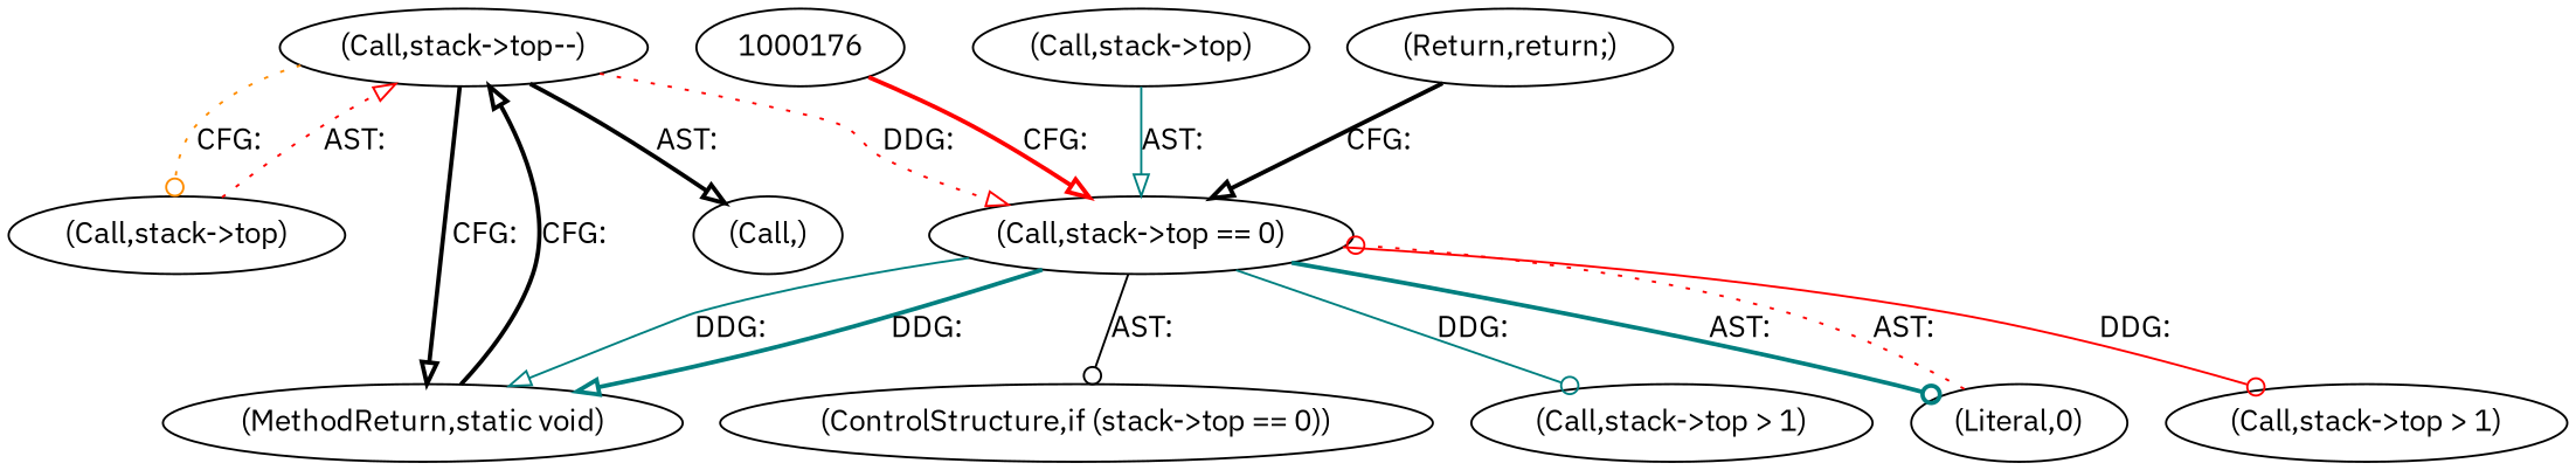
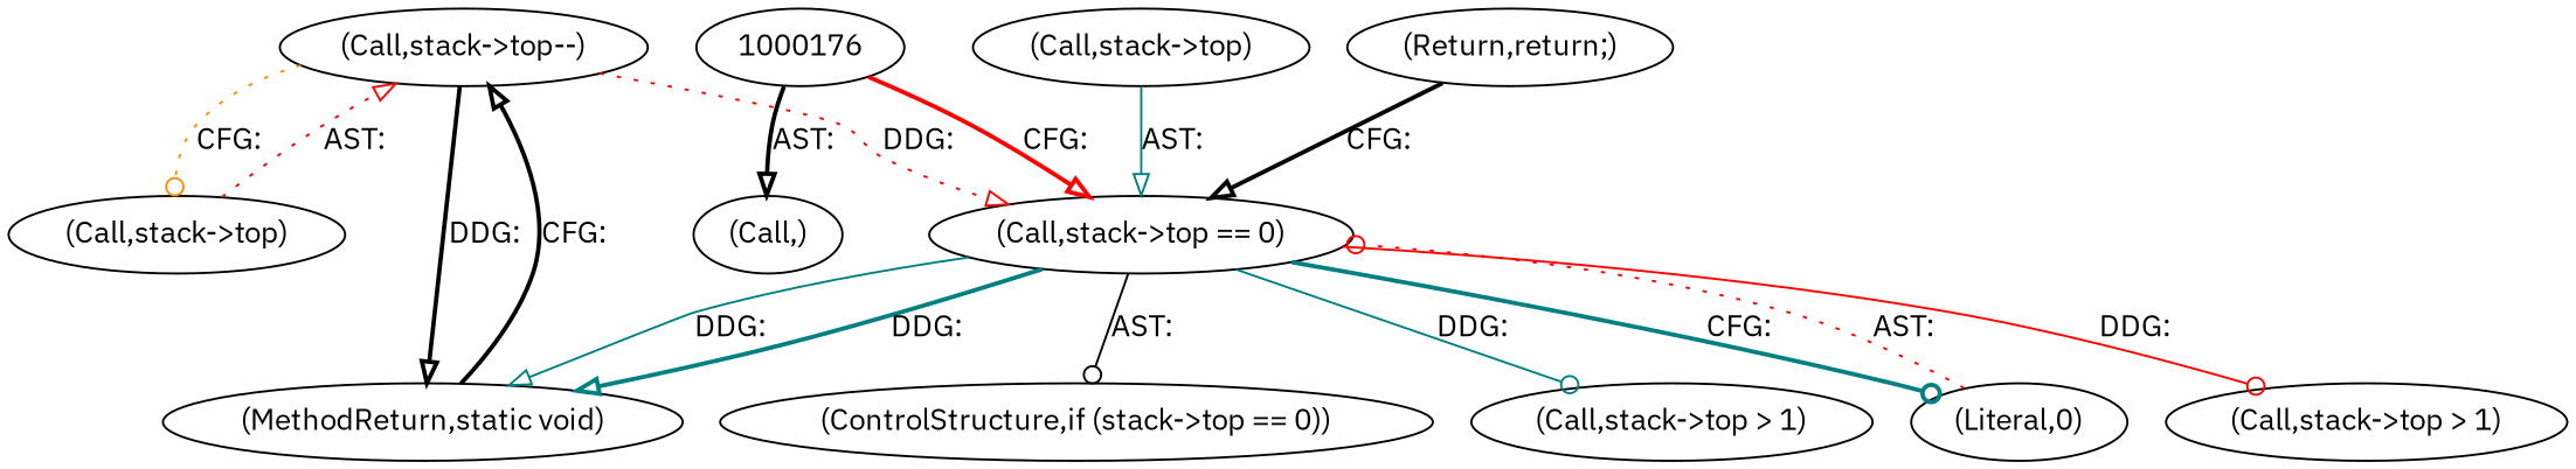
  digraph {
    fontname="IBM Plex Sans"
    node [fontname="IBM Plex Sans"]
    edge [arrowhead=onormal color=black fontname="IBM Plex Sans" style=bold]
    n1 [label="(Call,stack->top--)"]
    n2 [label="(Call,stack->top)"]
    n3 [label="(MethodReturn,static void)"]
    n4 [label="(Call,)"]
    n5 [label="(Call,stack->top == 0)"]
    n6 [label="(Literal,0)"]
    n7 [label="(Call,stack->top > 1)"]
    n8 [label="(ControlStructure,if (stack->top == 0))"]
    n9 [label="(Call,stack->top > 1)"]
    n10 [label="(Return,return;)"]
    n11 [label="(Call,stack->top)"]
    n12 [label=1000176]
    n1 -> n2 [arrowhead=odot color=darkorange label="CFG: " style=dotted]
-   n1 -> n3 [label="CFG: "]
-   n1 -> n4 [label="AST: "]
+   n1 -> n3 [label="DDG: "]
+   n12 -> n4 [label="AST: "]
    n1 -> n5 [color=red label="DDG: " style=dotted]
    n2 -> n1 [color=red label="AST: " style=dotted]
    n3 -> n1 [label="CFG: "]
    n5 -> n3 [color=teal label="DDG: "]
    n5 -> n3 [color=teal label="DDG: " style=solid]
-   n5 -> n6 [arrowhead=odot color=teal label="AST: "]
+   n5 -> n6 [arrowhead=odot color=teal label="CFG: "]
    n5 -> n7 [arrowhead=odot color=red label="DDG: " style=solid]
    n5 -> n8 [arrowhead=odot label="AST: " style=solid]
    n5 -> n9 [arrowhead=odot color=teal label="DDG: " style=solid]
    n6 -> n5 [arrowhead=odot color=red label="AST: " style=dotted]
    n10 -> n5 [label="CFG: "]
    n11 -> n5 [color=teal label="AST: " style=solid]
    n12 -> n5 [color=red label="CFG: "]
  }
